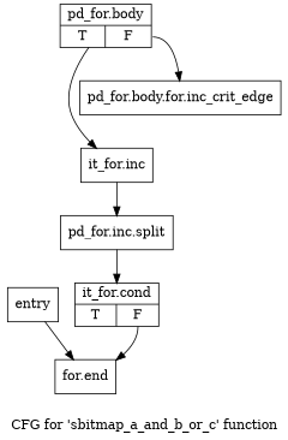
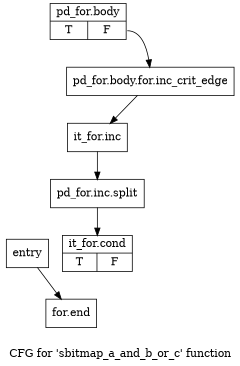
  digraph {
    label="CFG for 'sbitmap_a_and_b_or_c' function"
    node [shape=record]
    edge [arrowhead=normal]
    n1 [label="{entry}"]
    n2 [label="{for.end}"]
    n3 [label="{it_for.cond|{<s0>T|<s1>F}}"]
    n4 [label="{pd_for.body|{<s0>T|<s1>F}}"]
    n5 [label="{pd_for.body.for.inc_crit_edge}"]
    n6 [label="{it_for.inc}"]
    n7 [label="{pd_for.inc.split}"]
    n1 -> n2
-   n3 -> n2 [tailport=s1]
    n4 -> n5 [tailport=s1]
-   n4 -> n6
+   n5 -> n6
    n6 -> n7
    n7 -> n3
  }
